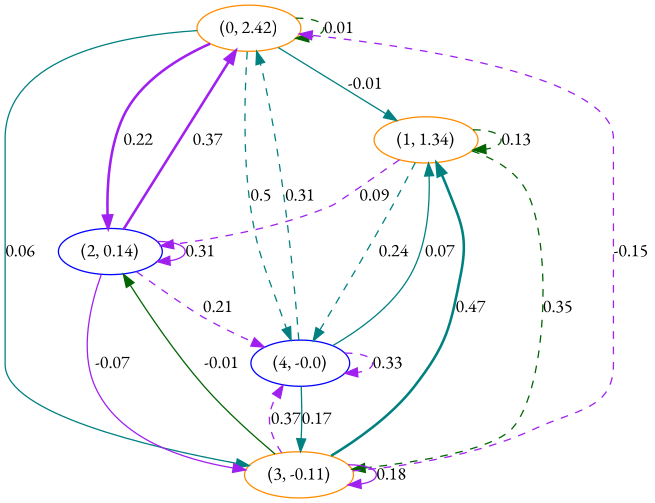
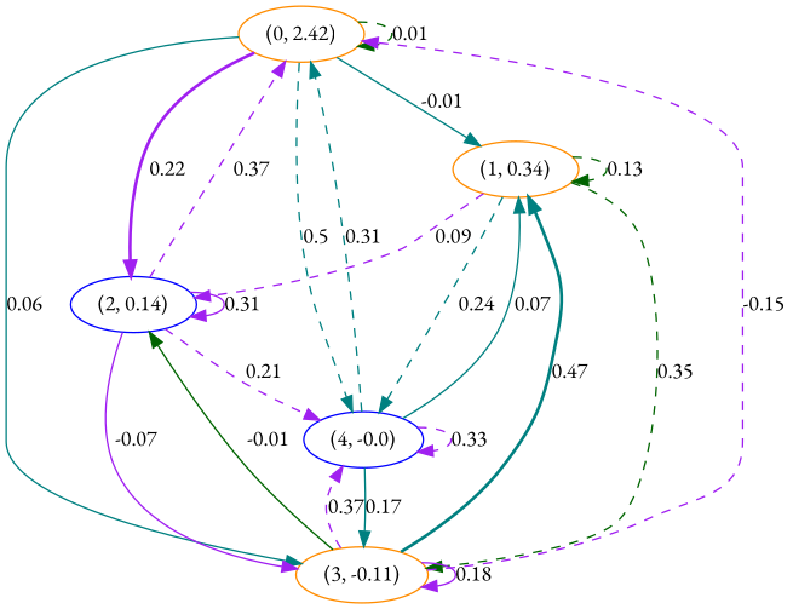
  digraph {
    fontname="EB Garamond"
    node [color=darkorange fontname="EB Garamond"]
    edge [color=purple fontname="EB Garamond" style=dashed]
    n1 [label="(0, 2.42)"]
-   n2 [label="(1, 1.34)"]
+   n2 [label="(1, 0.34)"]
    n3 [color=blue label="(2, 0.14)"]
    n4 [label="(3, -0.11)"]
    n5 [color=blue label="(4, -0.0)"]
    n1 -> n1 [color=darkgreen label=0.01]
    n1 -> n2 [color=teal label=-0.01 style=solid]
    n1 -> n3 [label=0.22 style=bold]
    n1 -> n4 [color=teal label=0.06 style=solid]
    n1 -> n5 [color=teal label=0.5]
    n2 -> n2 [color=darkgreen label=0.13]
    n2 -> n3 [label=0.09]
    n2 -> n4 [color=darkgreen label=0.35]
    n2 -> n5 [color=teal label=0.24]
-   n3 -> n1 [label=0.37 style=bold]
+   n3 -> n1 [label=0.37]
    n3 -> n3 [label=0.31 style=solid]
    n3 -> n4 [label=-0.07 style=solid]
    n3 -> n5 [label=0.21]
    n4 -> n1 [label=-0.15]
    n4 -> n2 [color=teal label=0.47 style=bold]
    n4 -> n3 [color=darkgreen label=-0.01 style=solid]
    n4 -> n4 [label=0.18 style=solid]
    n4 -> n5 [label=0.37]
    n5 -> n1 [color=teal label=0.31]
    n5 -> n2 [color=teal label=0.07 style=solid]
    n5 -> n4 [color=teal label=0.17 style=solid]
    n5 -> n5 [label=0.33]
  }
